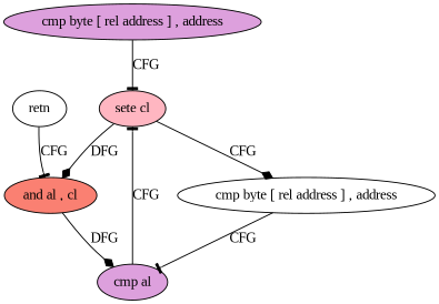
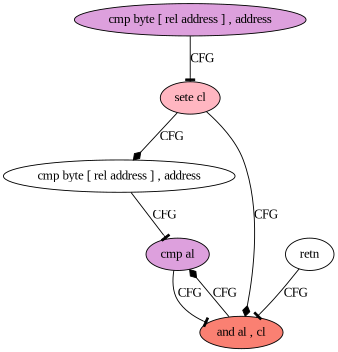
  digraph {
    fontname="Liberation Serif"
    node [fillcolor=plum fontname="Liberation Serif" style=filled]
    edge [arrowhead=tee fontname="Liberation Serif"]
    n1 [label="cmp byte [ rel address ] , address"]
    n2 [fillcolor=lightpink label="sete cl"]
    n3 [fillcolor=white label="cmp byte [ rel address ] , address"]
    n4 [fillcolor=salmon label="and al , cl"]
    n5 [label="cmp al"]
    n6 [fillcolor=white label=retn]
    n1 -> n2 [label=CFG]
    n2 -> n3 [arrowhead=diamond label=CFG]
-   n2 -> n4 [arrowhead=diamond label=DFG]
+   n2 -> n4 [arrowhead=diamond label=CFG]
    n3 -> n5 [label=CFG]
-   n4 -> n5 [arrowhead=diamond label=DFG]
-   n5 -> n2 [label=CFG]
+   n4 -> n5 [arrowhead=diamond label=CFG]
+   n5 -> n4 [label=CFG]
    n6 -> n4 [label=CFG]
  }
